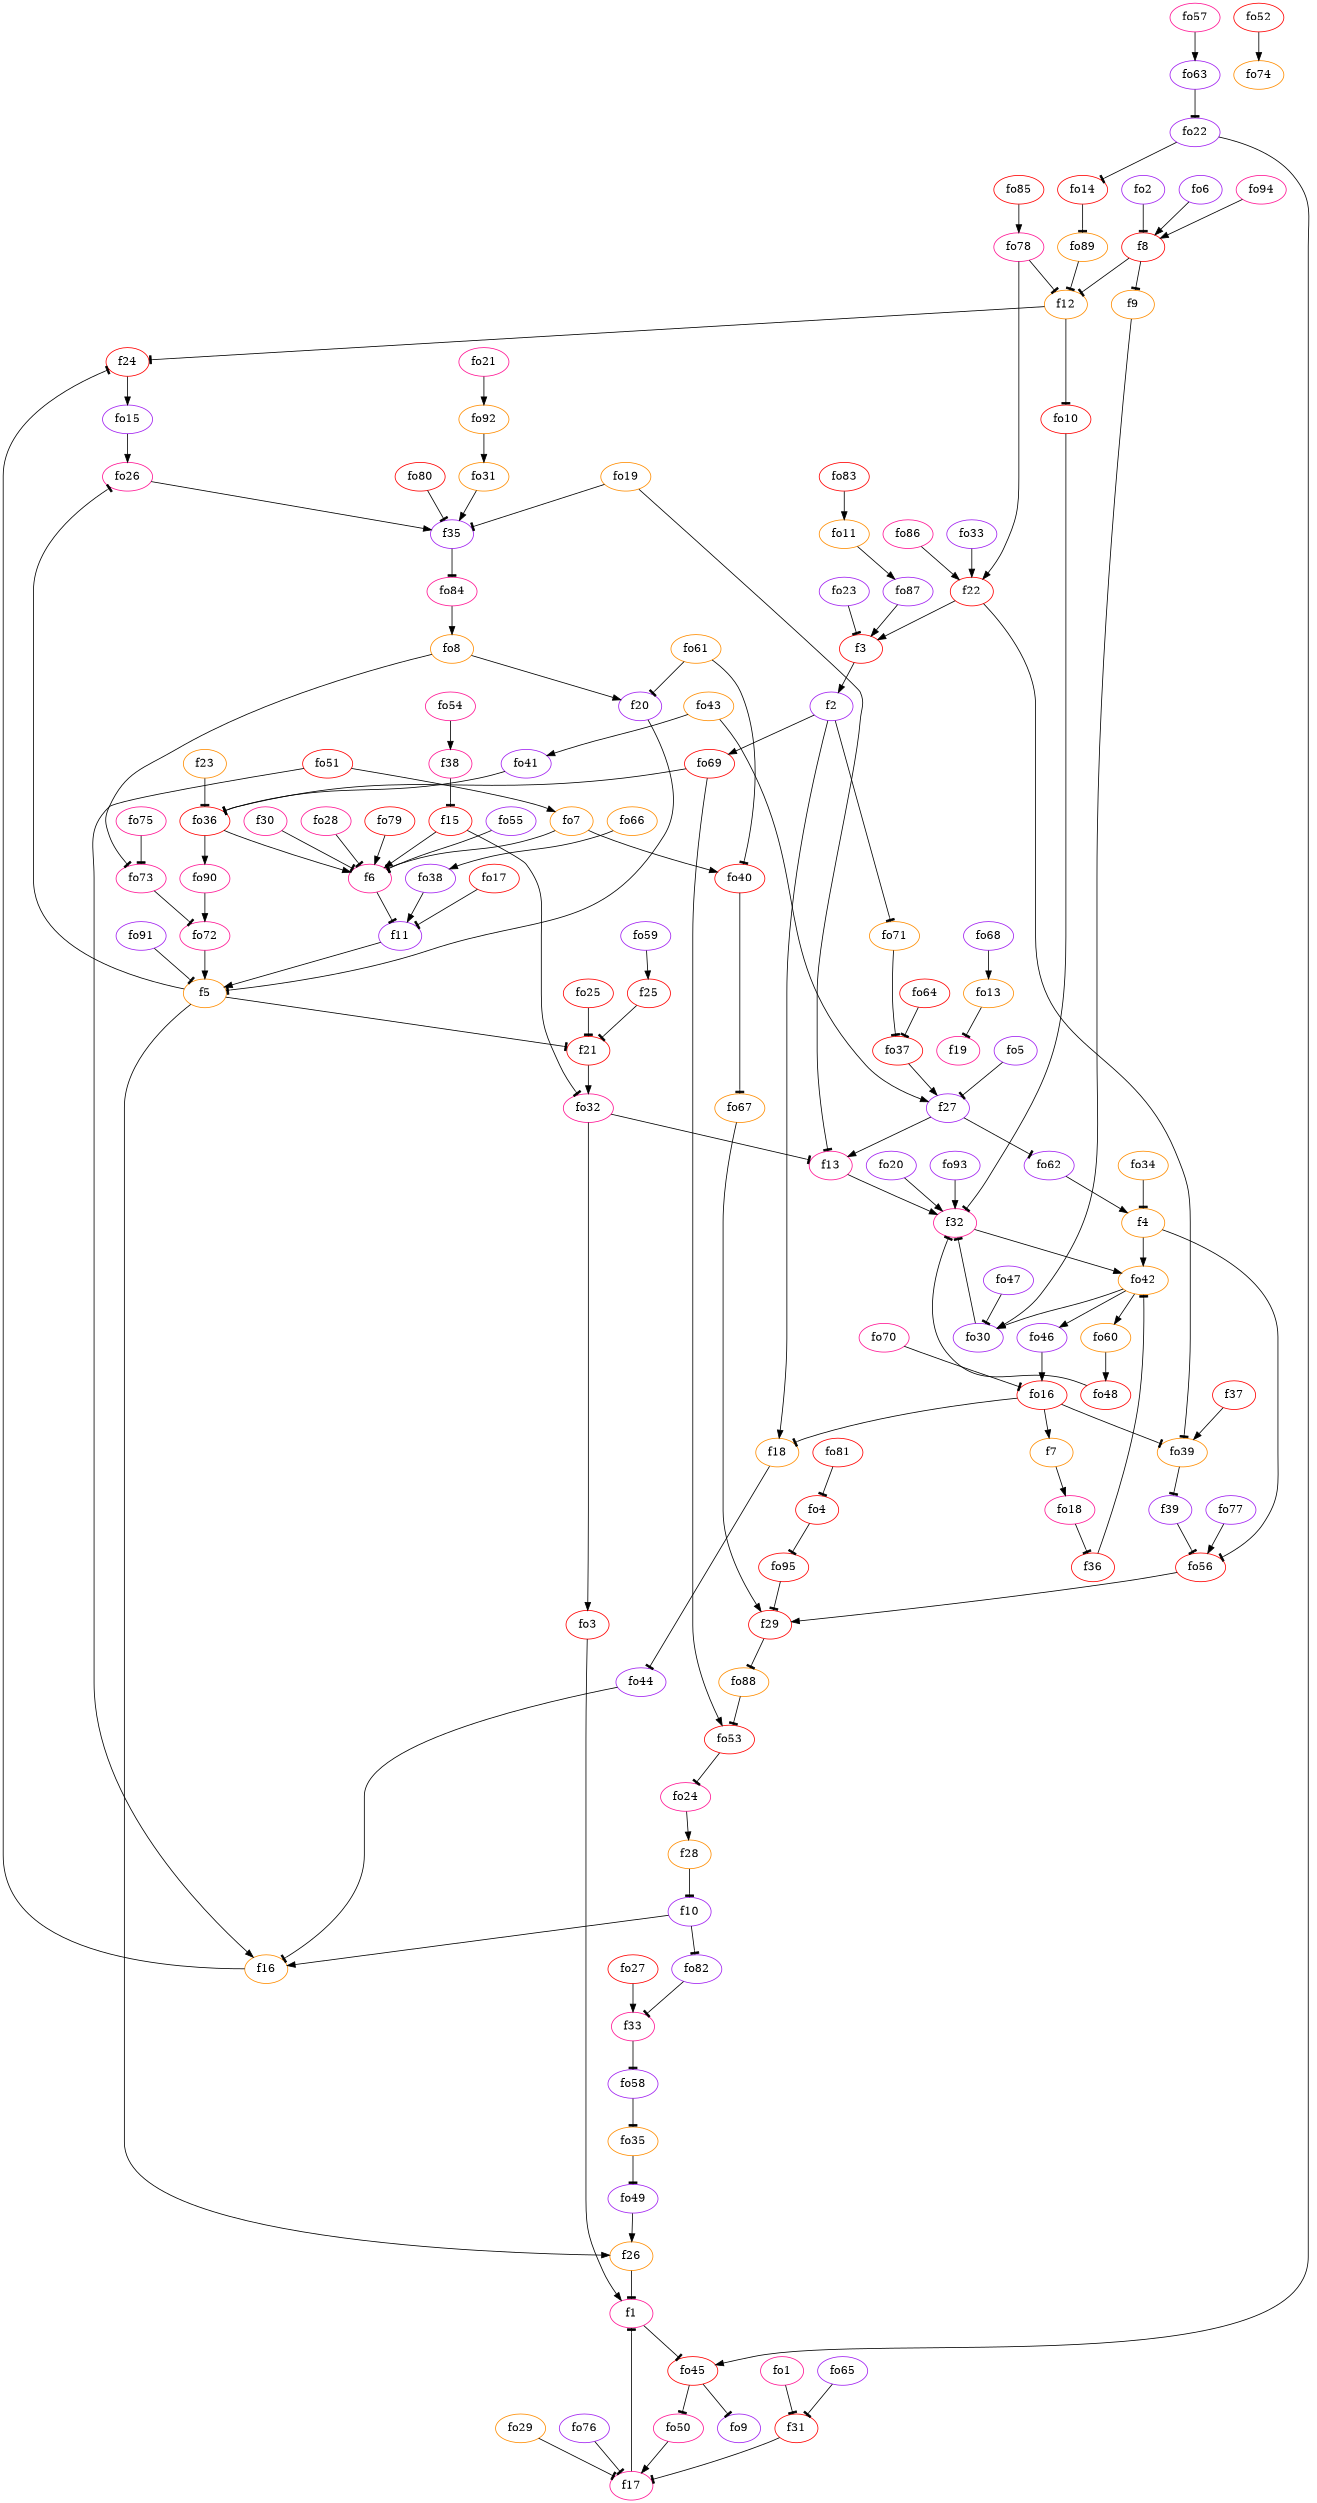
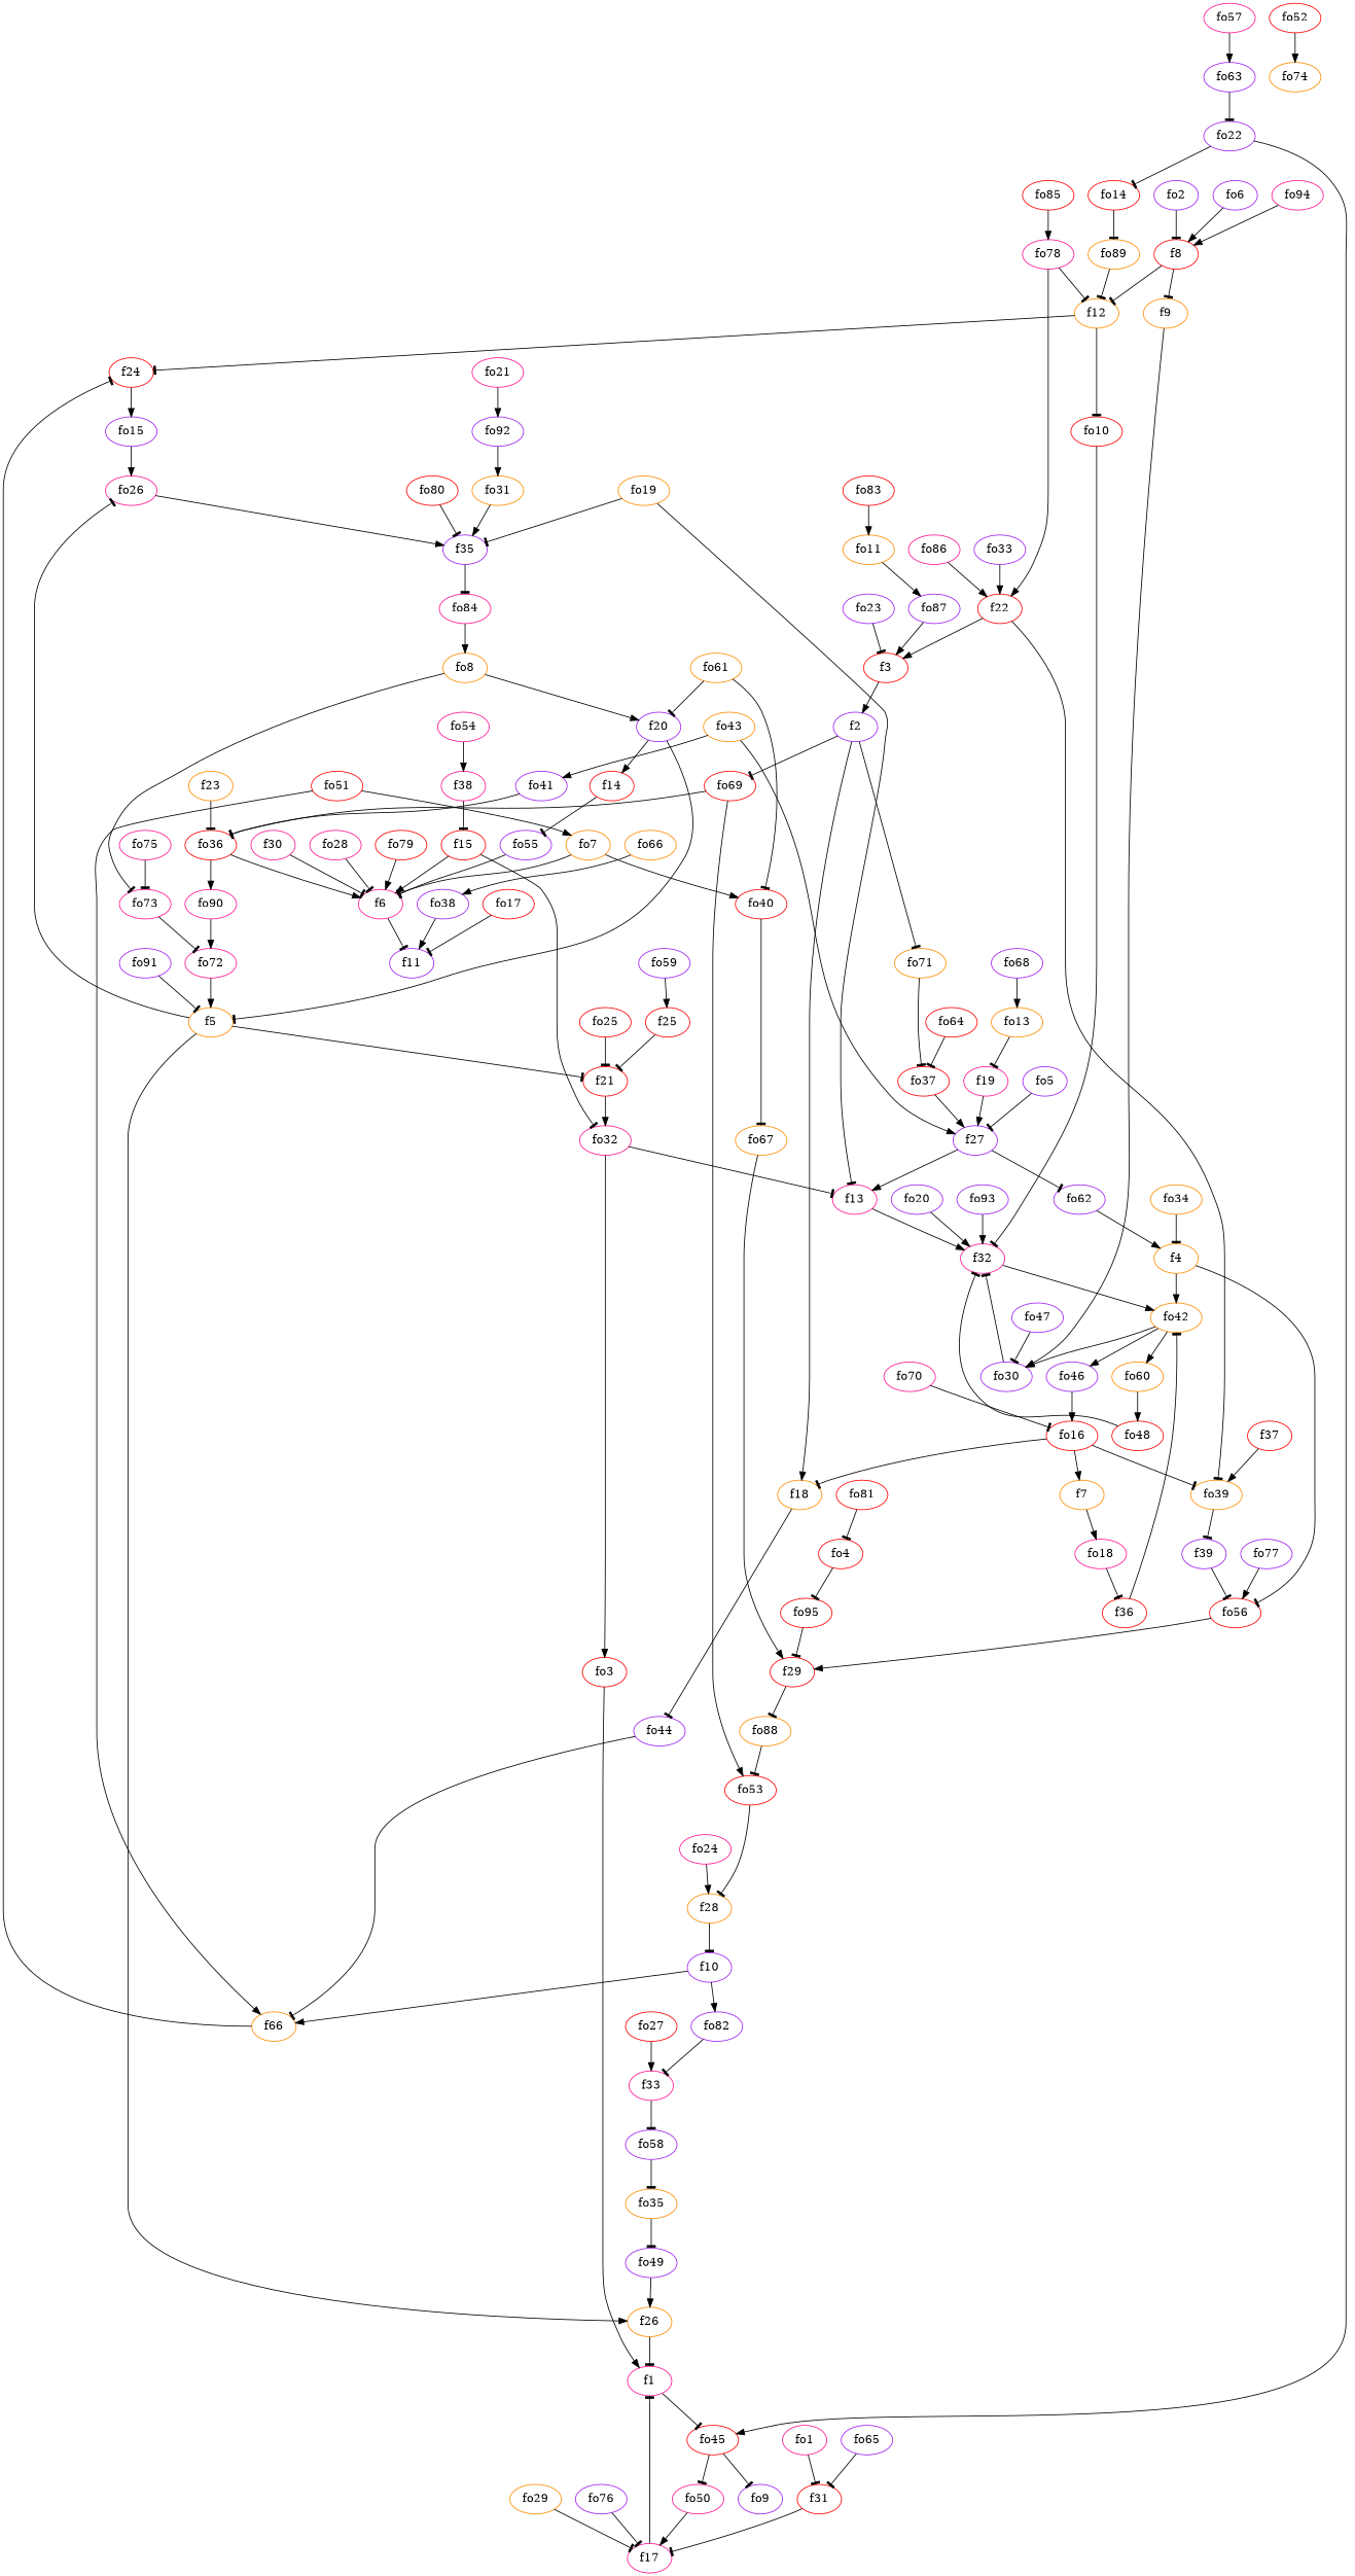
  strict digraph {
    node [color=red]
    edge [arrowhead=tee weight=2]
    f1 [color=deeppink]
    fo45
    fo9 [color=purple]
    fo50 [color=deeppink]
    f18 [color=darkorange]
    f2 [color=purple]
    fo69
    fo71 [color=darkorange]
    fo44 [color=purple]
    fo36
    fo53
    fo37
    f3
    f4 [color=darkorange]
    fo42 [color=darkorange]
    fo56
    fo30 [color=purple]
    fo46 [color=purple]
    fo60 [color=darkorange]
    f29
    f5 [color=darkorange]
    f21
    f26 [color=darkorange]
    fo26 [color=deeppink]
    fo32 [color=deeppink]
    f35 [color=purple]
    f6 [color=deeppink]
    f11 [color=purple]
    f7 [color=darkorange]
    fo18 [color=deeppink]
    f36
    f8
    f9 [color=darkorange]
    f12 [color=darkorange]
    f24
    fo10
    f32 [color=deeppink]
-   f16 [color=darkorange]
+   f16 [color=darkorange label=f66]
    f10 [color=purple]
    fo82 [color=purple]
    f33 [color=deeppink]
    fo15 [color=purple]
    f13 [color=deeppink]
+   f14
    fo55 [color=purple]
    f15
    fo3
    f17 [color=deeppink]
    f19 [color=deeppink]
    f27 [color=purple]
    fo62 [color=purple]
    f20 [color=purple]
    f22
    fo39 [color=darkorange]
    f39 [color=purple]
    f23 [color=darkorange]
    fo90 [color=deeppink]
    f25
    f28 [color=darkorange]
    fo88 [color=darkorange]
    f30 [color=deeppink]
    f31
    fo58 [color=purple]
    fo35 [color=darkorange]
    fo33 [color=purple]
    fo84 [color=deeppink]
    fo8 [color=darkorange]
    f37
    f38 [color=deeppink]
    fo1 [color=deeppink]
    fo2 [color=purple]
    fo4
    fo95
    fo5 [color=purple]
    fo6 [color=purple]
    fo7 [color=darkorange]
    fo40
    fo67 [color=darkorange]
    fo73 [color=deeppink]
    fo72 [color=deeppink]
    fo24 [color=deeppink]
    fo11 [color=darkorange]
    fo87 [color=purple]
    fo13 [color=darkorange]
    fo14
    fo89 [color=darkorange]
    fo16
    fo17
    fo19 [color=darkorange]
    fo20 [color=purple]
    fo21 [color=deeppink]
-   fo92 [color=darkorange]
+   fo92 [color=purple]
    fo31 [color=darkorange]
    fo22 [color=purple]
    fo23 [color=purple]
    fo25
    fo27
    fo28 [color=deeppink]
    fo29 [color=darkorange]
    fo34 [color=darkorange]
    fo49 [color=purple]
    fo38 [color=purple]
    fo41 [color=purple]
    fo48
    fo43 [color=darkorange]
    fo47 [color=purple]
    fo51
    fo52
    fo74 [color=darkorange]
    fo54 [color=deeppink]
    fo57 [color=deeppink]
    fo63 [color=purple]
    fo59 [color=purple]
    fo61 [color=darkorange]
    fo64
    fo65 [color=purple]
    fo66 [color=darkorange]
    fo68 [color=purple]
    fo70 [color=deeppink]
    fo75 [color=deeppink]
    fo76 [color=purple]
    fo77 [color=purple]
    fo78 [color=deeppink]
    fo79
    fo80
    fo81
    fo83
    fo85
    fo86 [color=deeppink]
    fo91 [color=purple]
    fo93 [color=purple]
    fo94 [color=deeppink]
    f1 -> fo45
    fo45 -> fo9
    fo45 -> fo50
    fo50 -> f17 [arrowhead=normal]
    f18 -> fo44
    f2 -> f18 [arrowhead=normal]
-   f2 -> fo69 [arrowhead=normal]
+   f2 -> fo69
    f2 -> fo71
    fo69 -> fo36
    fo69 -> fo53 [arrowhead=normal]
    fo71 -> fo37
    fo44 -> f16
    fo36 -> f6 [arrowhead=normal]
    fo36 -> fo90 [arrowhead=normal]
-   fo53 -> fo24
+   fo53 -> f28
    fo37 -> f27 [arrowhead=normal]
    f3 -> f2 [arrowhead=normal]
    f4 -> fo42 [arrowhead=normal]
    f4 -> fo56
    fo42 -> fo30 [arrowhead=normal]
    fo42 -> fo46 [arrowhead=normal]
    fo42 -> fo60 [arrowhead=normal]
    fo56 -> f29 [arrowhead=normal]
    fo30 -> f32
    fo46 -> fo16 [arrowhead=normal]
    fo60 -> fo48 [arrowhead=normal]
    f29 -> fo88
    f5 -> f21
    f5 -> f26 [arrowhead=normal]
    f5 -> fo26
    f21 -> fo32 [arrowhead=normal]
    f26 -> f1
    fo26 -> f35 [arrowhead=normal]
    fo32 -> f13
    fo32 -> fo3 [arrowhead=normal]
    f35 -> fo84
    f6 -> f11
-   f11 -> f5 [arrowhead=normal]
    f7 -> fo18 [arrowhead=normal]
    fo18 -> f36
    f36 -> fo42
    f8 -> f9
    f8 -> f12
    f9 -> fo30 [arrowhead=normal]
    f12 -> f24
    f12 -> fo10
    f24 -> fo15 [arrowhead=normal]
    fo10 -> f32
    f32 -> fo42 [arrowhead=normal]
    f16 -> f24
    f10 -> f16 [arrowhead=normal]
-   f10 -> fo82
+   f10 -> fo82 [arrowhead=normal]
    fo82 -> f33
    f33 -> fo58
    fo15 -> fo26 [arrowhead=normal]
    f13 -> f32 [arrowhead=normal]
+   f14 -> fo55
    fo55 -> f6
    f15 -> fo32
    f15 -> f6 [arrowhead=normal]
    fo3 -> f1 [arrowhead=normal]
    f17 -> f1
+   f19 -> f27 [arrowhead=normal]
    f27 -> f13 [arrowhead=normal]
    f27 -> fo62
    fo62 -> f4 [arrowhead=normal]
    f20 -> f5
+   f20 -> f14 [arrowhead=normal]
    f22 -> f3 [arrowhead=normal]
    f22 -> fo39
    fo39 -> f39
    f39 -> fo56
    f23 -> fo36
    fo90 -> fo72 [arrowhead=normal]
    f25 -> f21
    f28 -> f10
    fo88 -> fo53
    f30 -> f6
    f31 -> f17
    fo58 -> fo35
    fo35 -> fo49
    fo33 -> f22 [arrowhead=normal]
    fo84 -> fo8 [arrowhead=normal]
    fo8 -> f20 [arrowhead=normal]
    fo8 -> fo73
    f37 -> fo39 [arrowhead=normal]
    f38 -> f15
    fo1 -> f31
    fo2 -> f8
    fo4 -> fo95
    fo95 -> f29
    fo5 -> f27
    fo6 -> f8 [arrowhead=normal]
    fo7 -> f6
    fo7 -> fo40 [arrowhead=normal]
    fo40 -> fo67
    fo67 -> f29 [arrowhead=normal]
    fo73 -> fo72
    fo72 -> f5 [arrowhead=normal]
    fo24 -> f28 [arrowhead=normal]
    fo11 -> fo87 [arrowhead=normal]
    fo87 -> f3 [arrowhead=normal]
    fo13 -> f19
    fo14 -> fo89
    fo89 -> f12
    fo16 -> f18
    fo16 -> f7 [arrowhead=normal]
    fo16 -> fo39
    fo17 -> f11
    fo19 -> f35
    fo19 -> f13
    fo20 -> f32 [arrowhead=normal]
    fo21 -> fo92 [arrowhead=normal]
    fo92 -> fo31 [arrowhead=normal]
    fo31 -> f35 [arrowhead=normal]
    fo22 -> fo45 [arrowhead=normal]
    fo22 -> fo14
    fo23 -> f3
    fo25 -> f21
    fo27 -> f33 [arrowhead=normal]
    fo28 -> f6
    fo29 -> f17
    fo34 -> f4
    fo49 -> f26 [arrowhead=normal]
    fo38 -> f11 [arrowhead=normal]
    fo41 -> fo36
    fo48 -> f32
    fo43 -> f27 [arrowhead=normal]
    fo43 -> fo41 [arrowhead=normal]
    fo47 -> fo30
    fo51 -> f16 [arrowhead=normal]
    fo51 -> fo7 [arrowhead=normal]
    fo52 -> fo74 [arrowhead=normal]
    fo54 -> f38 [arrowhead=normal]
    fo57 -> fo63 [arrowhead=normal]
    fo63 -> fo22
    fo59 -> f25 [arrowhead=normal]
    fo61 -> f20
    fo61 -> fo40
    fo64 -> fo37
    fo65 -> f31
    fo66 -> fo38 [arrowhead=normal]
    fo68 -> fo13 [arrowhead=normal]
    fo70 -> fo16
    fo75 -> fo73
    fo76 -> f17
    fo77 -> fo56 [arrowhead=normal]
    fo78 -> f12
    fo78 -> f22 [arrowhead=normal]
    fo79 -> f6 [arrowhead=normal]
    fo80 -> f35
    fo81 -> fo4
    fo83 -> fo11 [arrowhead=normal]
    fo85 -> fo78 [arrowhead=normal]
    fo86 -> f22 [arrowhead=normal]
    fo91 -> f5
    fo93 -> f32 [arrowhead=normal]
    fo94 -> f8 [arrowhead=normal]
  }
